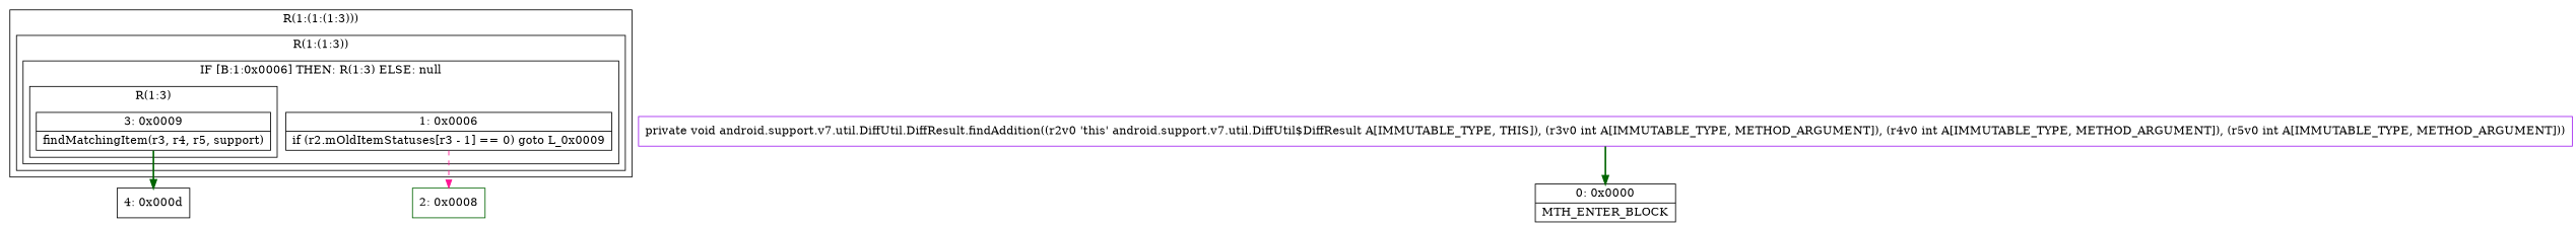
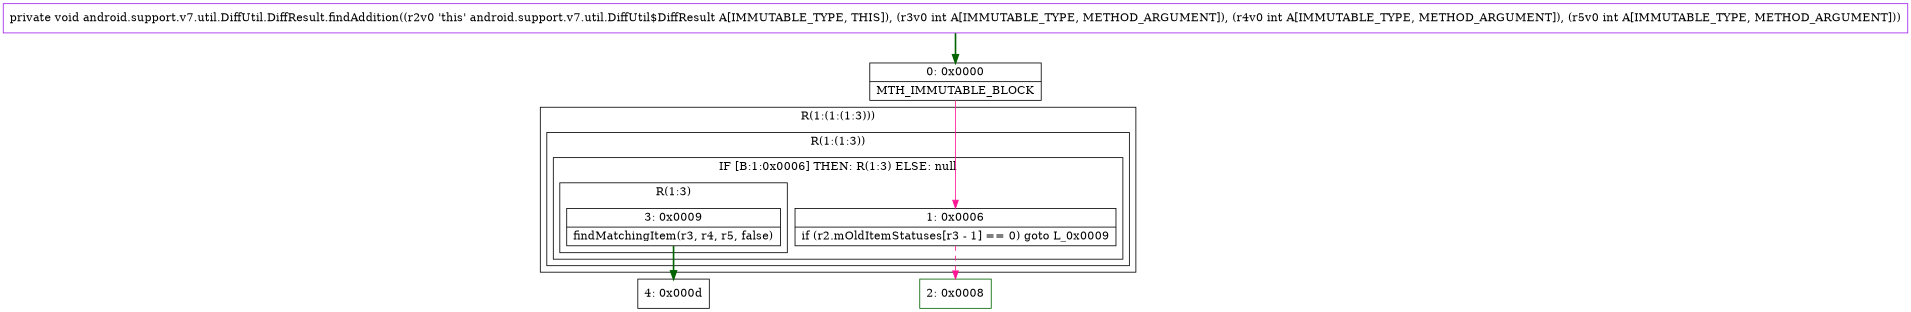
  digraph {
    node [color=black shape=record]
    edge [color=darkgreen style=bold]
-   n1 [label="{3\:\ 0x0009|findMatchingItem(r3, r4, r5, support)\l}"]
+   n1 [label="{3\:\ 0x0009|findMatchingItem(r3, r4, r5, false)\l}"]
    n2 [label="{1\:\ 0x0006|if (r2.mOldItemStatuses[r3 \- 1] == 0) goto L_0x0009\l}"]
    n3 [label="{4\:\ 0x000d}"]
    n4 [color=darkgreen label="{2\:\ 0x0008}"]
-   n5 [label="{0\:\ 0x0000|MTH_ENTER_BLOCK\l}"]
+   n5 [label="{0\:\ 0x0000|MTH_IMMUTABLE_BLOCK\l}"]
    n6 [color=purple label="{private void android.support.v7.util.DiffUtil.DiffResult.findAddition((r2v0 'this' android.support.v7.util.DiffUtil$DiffResult A[IMMUTABLE_TYPE, THIS]), (r3v0 int A[IMMUTABLE_TYPE, METHOD_ARGUMENT]), (r4v0 int A[IMMUTABLE_TYPE, METHOD_ARGUMENT]), (r5v0 int A[IMMUTABLE_TYPE, METHOD_ARGUMENT])) }"]
    subgraph cluster_1 {
      label="R(1:(1:(1:3)))"
      subgraph cluster_2 {
        label="R(1:(1:3))"
        subgraph cluster_3 {
          label="IF [B:1:0x0006] THEN: R(1:3) ELSE: null"
          n2
          subgraph cluster_4 {
            label="R(1:3)"
            n1
          }
        }
      }
    }
    n1 -> n3
    n2 -> n4 [color=deeppink style=dashed]
+   n5 -> n2 [color=deeppink style=solid]
    n6 -> n5
  }
